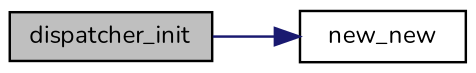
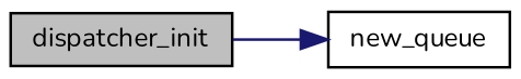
  digraph {
    rankdir=LR
    fontname=Nunito
    node [color=black fontname=Nunito fontsize=10 shape=record style=filled]
    n1 [fillcolor=grey75 fontcolor=black height=0.2 label=dispatcher_init width=0.4]
-   n2 [fillcolor=white height=0.2 label=new_new width=0.4]
+   n2 [fillcolor=white height=0.2 label=new_queue width=0.4]
    n1 -> n2 [color=midnightblue fontname=Nunito fontsize=10 labelfontname=Helvetica labelfontsize=10 style=solid]
  }
